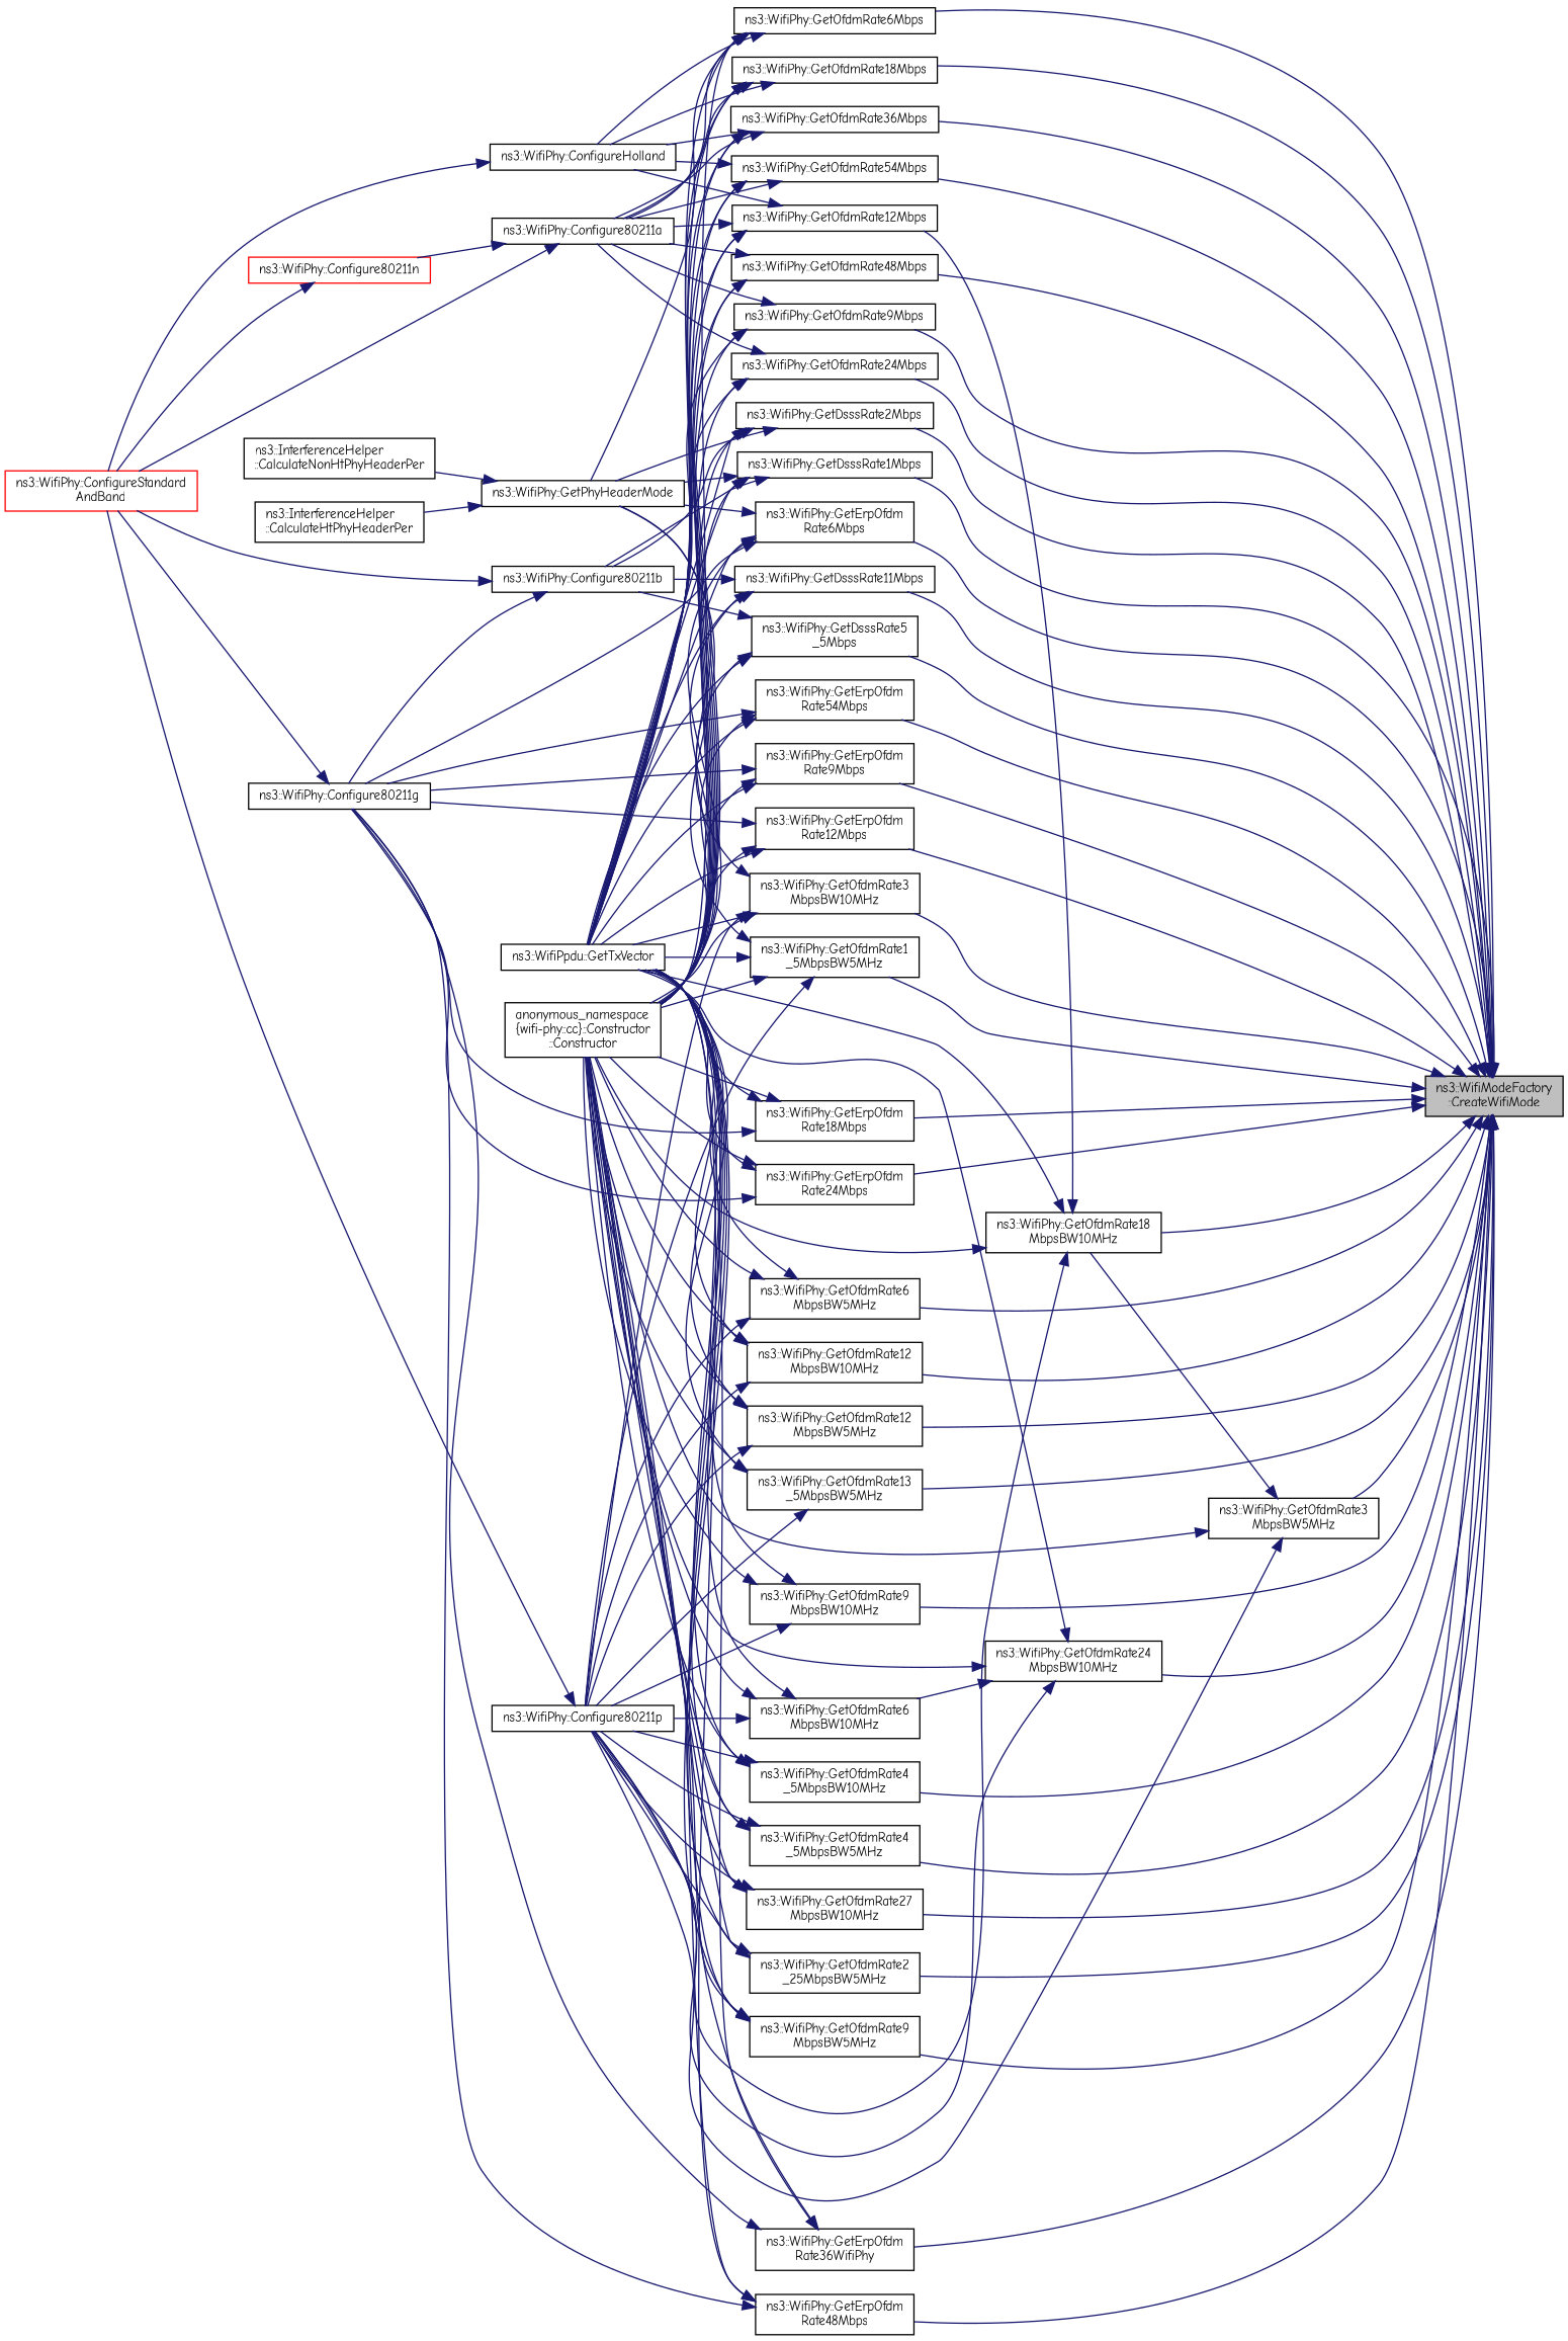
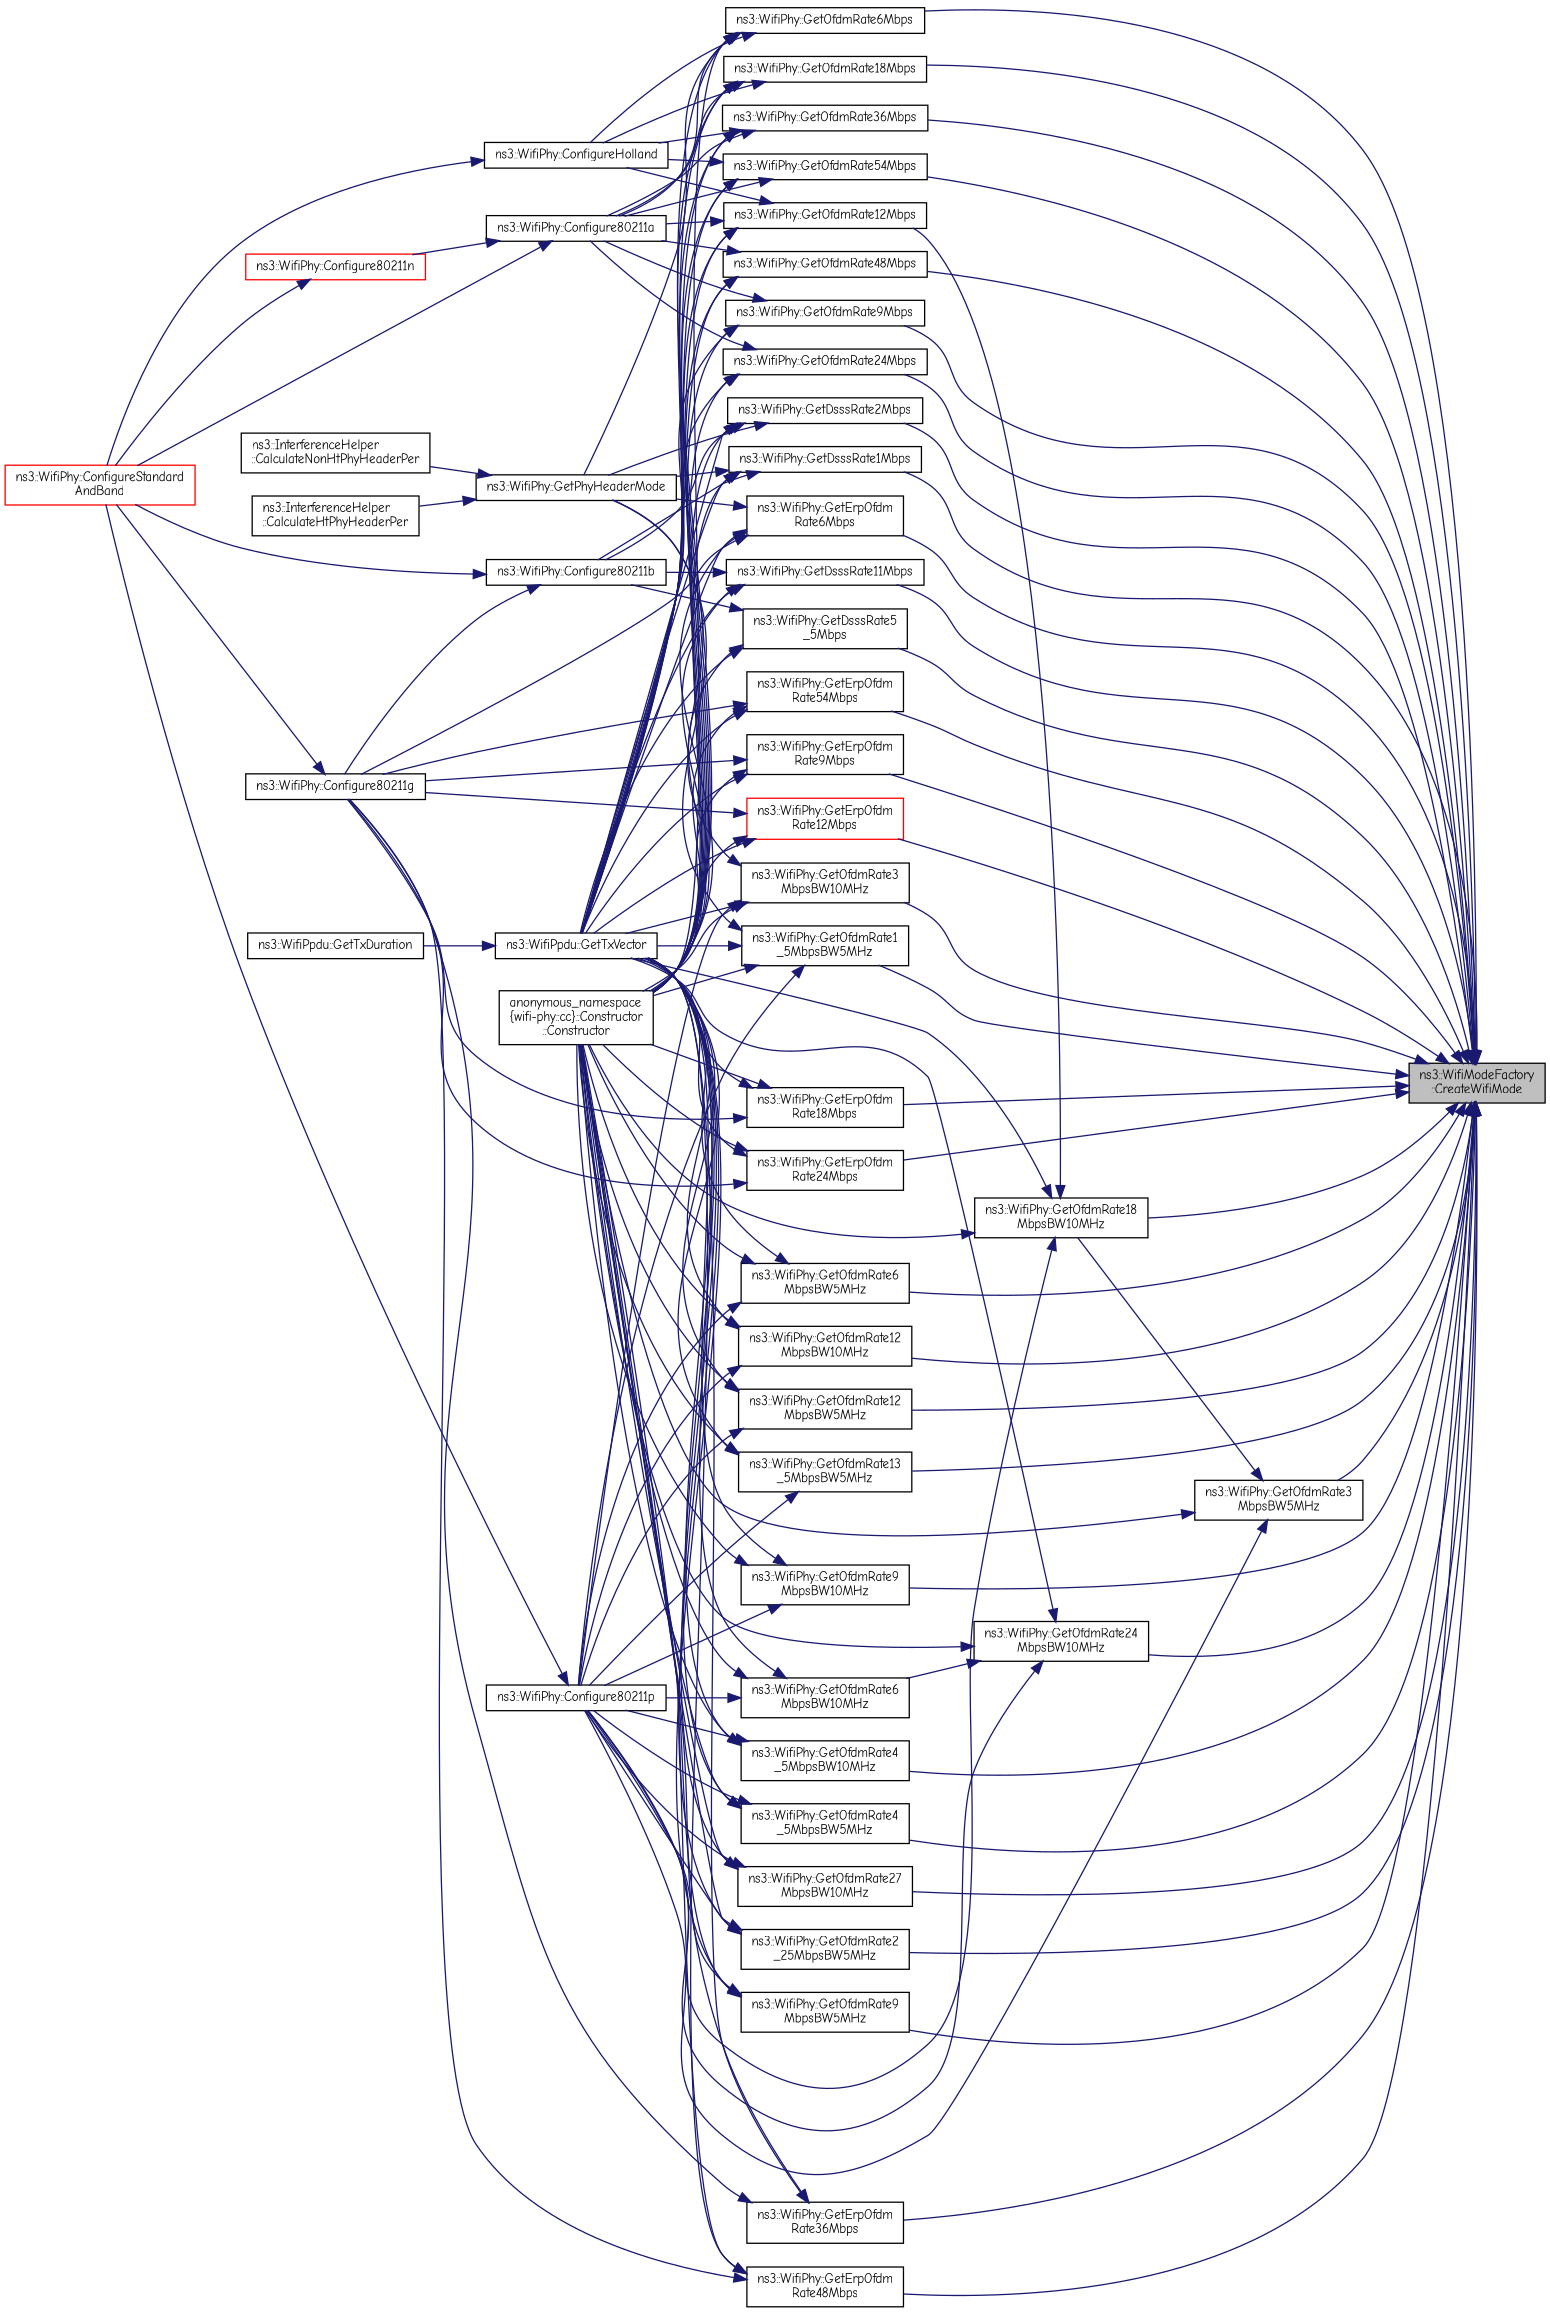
  digraph {
    fontname="Comic Neue"
    rankdir=RL
    node [color=black fillcolor=white fontname="Comic Neue" fontsize=10 shape=record style=filled]
    edge [color=midnightblue dir=back fontname="Comic Neue" fontsize=10 labelfontname=Helvetica labelfontsize=10 style=solid]
    n1 [fillcolor=grey75 fontcolor=black height=0.2 label="ns3::WifiModeFactory\l::CreateWifiMode" width=0.4]
    n2 [height=0.2 label="ns3::WifiPhy::GetDsssRate11Mbps" width=0.4]
    n3 [height=0.2 label="ns3::WifiPhy::GetDsssRate1Mbps" width=0.4]
    n4 [height=0.2 label="ns3::WifiPhy::GetDsssRate2Mbps" width=0.4]
    n5 [height=0.2 label="ns3::WifiPhy::GetDsssRate5\l_5Mbps" width=0.4]
-   n6 [height=0.2 label="ns3::WifiPhy::GetErpOfdm\lRate12Mbps" width=0.4]
+   n6 [color=red height=0.2 label="ns3::WifiPhy::GetErpOfdm\lRate12Mbps" width=0.4]
    n7 [height=0.2 label="ns3::WifiPhy::GetErpOfdm\lRate18Mbps" width=0.4]
    n8 [height=0.2 label="ns3::WifiPhy::GetErpOfdm\lRate24Mbps" width=0.4]
-   n9 [height=0.2 label="ns3::WifiPhy::GetErpOfdm\lRate36WifiPhy" width=0.4]
+   n9 [height=0.2 label="ns3::WifiPhy::GetErpOfdm\lRate36Mbps" width=0.4]
    n10 [height=0.2 label="ns3::WifiPhy::GetErpOfdm\lRate48Mbps" width=0.4]
    n11 [height=0.2 label="ns3::WifiPhy::GetErpOfdm\lRate54Mbps" width=0.4]
    n12 [height=0.2 label="ns3::WifiPhy::GetErpOfdm\lRate6Mbps" width=0.4]
    n13 [height=0.2 label="ns3::WifiPhy::GetErpOfdm\lRate9Mbps" width=0.4]
    n14 [height=0.2 label="ns3::WifiPhy::GetOfdmRate12\lMbpsBW10MHz" width=0.4]
    n15 [height=0.2 label="ns3::WifiPhy::GetOfdmRate12\lMbpsBW5MHz" width=0.4]
    n16 [height=0.2 label="ns3::WifiPhy::GetOfdmRate13\l_5MbpsBW5MHz" width=0.4]
    n17 [height=0.2 label="ns3::WifiPhy::GetOfdmRate18Mbps" width=0.4]
    n18 [height=0.2 label="ns3::WifiPhy::GetOfdmRate18\lMbpsBW10MHz" width=0.4]
    n19 [height=0.2 label="ns3::WifiPhy::GetOfdmRate1\l_5MbpsBW5MHz" width=0.4]
    n20 [height=0.2 label="ns3::WifiPhy::GetOfdmRate24Mbps" width=0.4]
    n21 [height=0.2 label="ns3::WifiPhy::GetOfdmRate24\lMbpsBW10MHz" width=0.4]
    n22 [height=0.2 label="ns3::WifiPhy::GetOfdmRate27\lMbpsBW10MHz" width=0.4]
    n23 [height=0.2 label="ns3::WifiPhy::GetOfdmRate2\l_25MbpsBW5MHz" width=0.4]
    n24 [height=0.2 label="ns3::WifiPhy::GetOfdmRate36Mbps" width=0.4]
    n25 [height=0.2 label="ns3::WifiPhy::GetOfdmRate3\lMbpsBW10MHz" width=0.4]
    n26 [height=0.2 label="ns3::WifiPhy::GetOfdmRate3\lMbpsBW5MHz" width=0.4]
    n27 [height=0.2 label="ns3::WifiPhy::GetOfdmRate48Mbps" width=0.4]
    n28 [height=0.2 label="ns3::WifiPhy::GetOfdmRate4\l_5MbpsBW10MHz" width=0.4]
    n29 [height=0.2 label="ns3::WifiPhy::GetOfdmRate4\l_5MbpsBW5MHz" width=0.4]
    n30 [height=0.2 label="ns3::WifiPhy::GetOfdmRate54Mbps" width=0.4]
    n31 [height=0.2 label="ns3::WifiPhy::GetOfdmRate6Mbps" width=0.4]
    n32 [height=0.2 label="ns3::WifiPhy::GetOfdmRate6\lMbpsBW5MHz" width=0.4]
    n33 [height=0.2 label="ns3::WifiPhy::GetOfdmRate9Mbps" width=0.4]
    n34 [height=0.2 label="ns3::WifiPhy::GetOfdmRate9\lMbpsBW10MHz" width=0.4]
    n35 [height=0.2 label="ns3::WifiPhy::GetOfdmRate9\lMbpsBW5MHz" width=0.4]
    n36 [height=0.2 label="anonymous_namespace\l\{wifi-phy::cc\}::Constructor\l::Constructor" width=0.4]
    n37 [height=0.2 label="ns3::WifiPhy::Configure80211b" width=0.4]
    n38 [height=0.2 label="ns3::WifiPpdu::GetTxVector" width=0.4]
    n39 [height=0.2 label="ns3::WifiPhy::GetPhyHeaderMode" width=0.4]
    n40 [height=0.2 label="ns3::WifiPhy::Configure80211g" width=0.4]
    n41 [height=0.2 label="ns3::WifiPhy::GetOfdmRate12Mbps" width=0.4]
    n42 [height=0.2 label="ns3::WifiPhy::Configure80211a" width=0.4]
    n43 [height=0.2 label="ns3::WifiPhy::ConfigureHolland" width=0.4]
    n44 [height=0.2 label="ns3::WifiPhy::Configure80211p" width=0.4]
    n45 [height=0.2 label="ns3::WifiPhy::GetOfdmRate6\lMbpsBW10MHz" width=0.4]
    n46 [color=red height=0.2 label="ns3::WifiPhy::ConfigureStandard\lAndBand" width=0.4]
+   n47 [height=0.2 label="ns3::WifiPpdu::GetTxDuration" width=0.4]
    n48 [color=red height=0.2 label="ns3::WifiPhy::Configure80211n" width=0.4]
    n49 [height=0.2 label="ns3::InterferenceHelper\l::CalculateHtPhyHeaderPer" width=0.4]
    n50 [height=0.2 label="ns3::InterferenceHelper\l::CalculateNonHtPhyHeaderPer" width=0.4]
    n1 -> n2
    n1 -> n3
    n1 -> n4
    n1 -> n5
    n1 -> n6
    n1 -> n7
    n1 -> n8
    n1 -> n9
    n1 -> n10
    n1 -> n11
    n1 -> n12
    n1 -> n13
    n1 -> n14
    n1 -> n15
    n1 -> n16
    n1 -> n17
    n1 -> n18
    n1 -> n19
    n1 -> n20
    n1 -> n21
    n1 -> n22
    n1 -> n23
    n1 -> n24
    n1 -> n25
    n1 -> n26
    n1 -> n27
    n1 -> n28
    n1 -> n29
    n1 -> n30
    n1 -> n31
    n1 -> n32
    n1 -> n33
    n1 -> n34
    n1 -> n35
    n2 -> n36
    n2 -> n37
    n2 -> n38
    n3 -> n36
    n3 -> n37
    n3 -> n38
    n3 -> n39
    n4 -> n36
    n4 -> n37
    n4 -> n38
    n4 -> n39
    n5 -> n36
    n5 -> n37
    n5 -> n38
    n6 -> n36
    n6 -> n38
    n6 -> n40
    n7 -> n36
    n7 -> n38
    n7 -> n40
    n8 -> n36
    n8 -> n38
    n8 -> n40
    n9 -> n36
    n9 -> n38
    n9 -> n40
    n10 -> n36
    n10 -> n38
    n10 -> n40
    n11 -> n36
    n11 -> n38
    n11 -> n40
    n12 -> n36
    n12 -> n38
    n12 -> n39
    n12 -> n40
    n13 -> n36
    n13 -> n38
    n13 -> n40
    n14 -> n36
    n14 -> n38
    n14 -> n44
    n15 -> n36
    n15 -> n38
    n15 -> n44
    n16 -> n36
    n16 -> n38
    n16 -> n44
    n17 -> n36
    n17 -> n38
    n17 -> n42
    n17 -> n43
    n18 -> n36
    n18 -> n38
    n18 -> n41
    n18 -> n44
    n19 -> n36
    n19 -> n38
    n19 -> n39
    n19 -> n44
    n20 -> n36
    n20 -> n38
    n20 -> n42
    n21 -> n36
    n21 -> n38
    n21 -> n44
    n21 -> n45
    n22 -> n36
    n22 -> n38
    n22 -> n44
    n23 -> n36
    n23 -> n38
    n23 -> n44
    n24 -> n36
    n24 -> n38
    n24 -> n42
    n24 -> n43
    n25 -> n36
    n25 -> n38
    n25 -> n39
    n25 -> n44
    n26 -> n18
    n26 -> n36
    n26 -> n44
    n27 -> n36
    n27 -> n38
    n27 -> n42
    n28 -> n36
    n28 -> n38
    n28 -> n44
    n29 -> n36
    n29 -> n38
    n29 -> n44
    n30 -> n36
    n30 -> n38
    n30 -> n42
    n30 -> n43
    n31 -> n36
    n31 -> n38
    n31 -> n39
    n31 -> n42
    n31 -> n43
    n32 -> n36
    n32 -> n38
    n32 -> n44
    n33 -> n36
    n33 -> n38
    n33 -> n42
    n34 -> n36
    n34 -> n38
    n34 -> n44
    n35 -> n36
    n35 -> n38
    n35 -> n44
    n37 -> n40
    n37 -> n46
+   n38 -> n47
    n39 -> n49
    n39 -> n50
    n40 -> n46
    n41 -> n36
    n41 -> n38
    n41 -> n42
    n41 -> n43
    n42 -> n46
    n42 -> n48
    n43 -> n46
    n44 -> n46
    n45 -> n36
    n45 -> n38
    n45 -> n44
    n48 -> n46
  }
